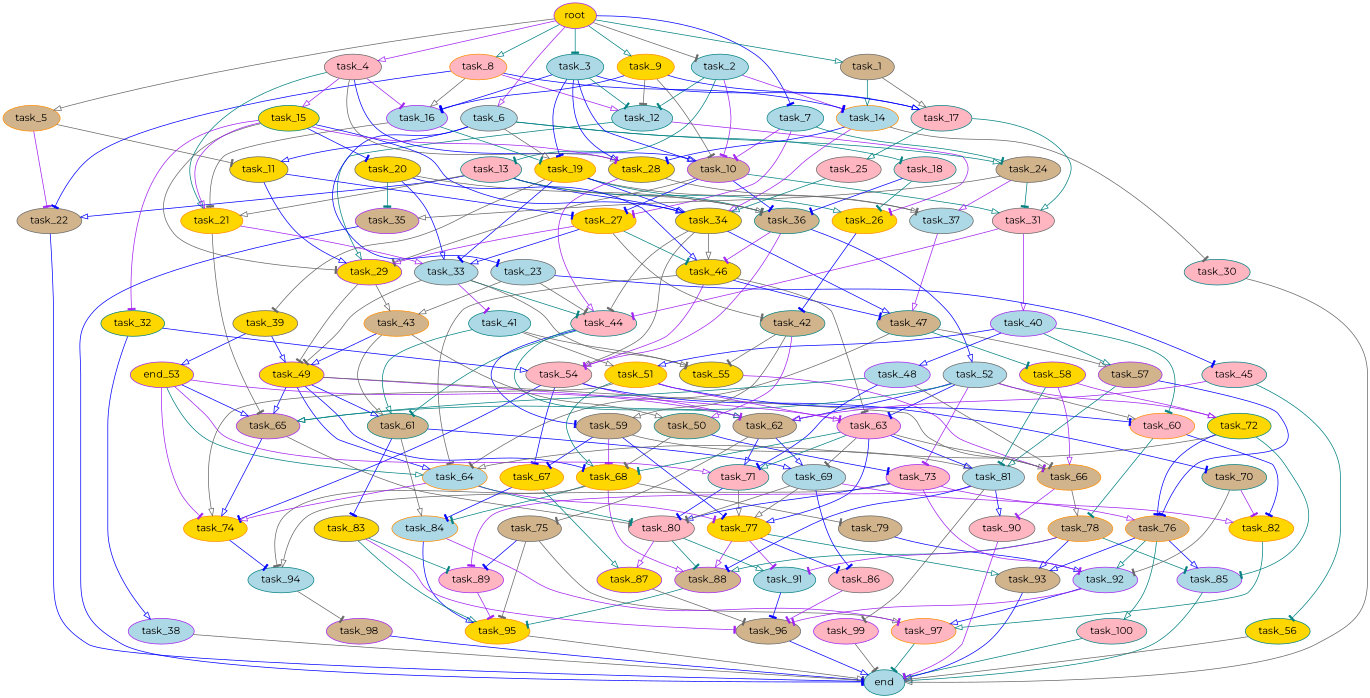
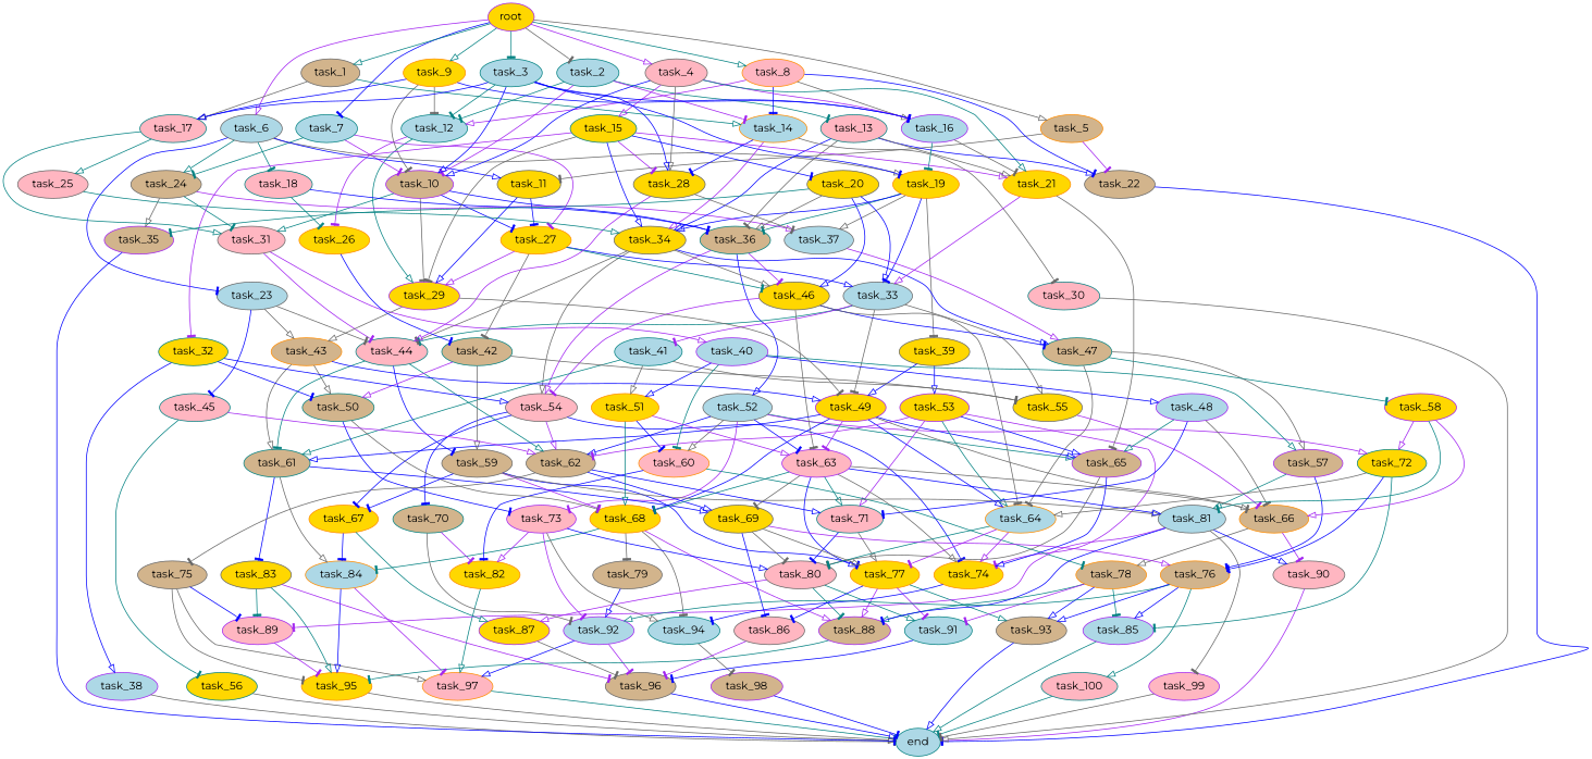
  digraph {
    fontname=Montserrat
    node [color=gray40 fillcolor=gold fontname=Montserrat style=filled]
    edge [arrowhead=tee color=blue fontname=Montserrat]
    task_75 [fillcolor=tan]
    task_95 [color=darkorange]
    task_89 [color=purple fillcolor=lightpink]
    task_97 [color=darkorange fillcolor=lightpink]
    end [color=teal fillcolor=lightblue]
    task_100 [color=teal fillcolor=lightpink]
    task_92 [color=purple fillcolor=lightblue]
    task_96 [fillcolor=tan]
    task_19 [color=darkorange]
    task_37 [fillcolor=lightblue]
    task_36 [color=teal fillcolor=tan]
    task_33 [fillcolor=lightblue]
    task_34
    task_39
    task_47 [color=teal fillcolor=tan]
    task_54 [fillcolor=lightpink]
    task_52 [fillcolor=lightblue]
    task_46
    task_44 [color=teal fillcolor=lightpink]
    task_49 [color=purple]
    task_55
    task_41 [color=teal fillcolor=lightblue]
-   task_53 [color=purple label=end_53]
+   task_53 [color=purple]
    task_68 [color=darkorange]
    task_88 [color=purple fillcolor=tan]
    task_79 [fillcolor=tan]
    task_84 [color=darkorange fillcolor=lightblue]
    task_94 [color=teal fillcolor=lightblue]
    task_98 [color=purple fillcolor=tan]
    task_71 [color=teal fillcolor=lightpink]
    task_77 [color=darkorange]
    task_80 [fillcolor=lightpink]
    task_86 [fillcolor=lightpink]
    task_93 [fillcolor=tan]
    task_91 [color=teal fillcolor=lightblue]
    task_87 [color=purple]
    task_60 [color=darkorange fillcolor=lightpink]
    task_82 [color=darkorange]
    task_78 [color=darkorange fillcolor=tan]
    task_85 [color=purple fillcolor=lightblue]
    task_73 [color=purple fillcolor=lightpink]
    task_50 [color=teal fillcolor=tan]
    task_31 [fillcolor=lightpink]
    task_40 [color=purple fillcolor=lightblue]
    task_61 [color=teal fillcolor=tan]
    task_59 [fillcolor=tan]
    task_62 [fillcolor=tan]
    task_51 [color=darkorange]
    task_48 [color=purple fillcolor=lightblue]
    task_57 [color=purple fillcolor=tan]
    task_10 [color=purple fillcolor=tan]
    task_27 [color=darkorange]
    task_29 [color=purple]
    task_42 [color=teal fillcolor=tan]
    task_43 [color=darkorange fillcolor=tan]
    task_63 [color=purple fillcolor=lightpink]
    task_65 [color=purple fillcolor=tan]
    task_64 [color=darkorange fillcolor=lightblue]
    task_66 [color=darkorange fillcolor=tan]
-   task_69 [fillcolor=lightblue]
+   task_69
    task_83
    task_81 [fillcolor=lightblue]
    task_74 [color=darkorange]
    task_90 [fillcolor=lightpink]
    task_12 [color=teal fillcolor=lightblue]
    task_26 [color=darkorange]
    task_58 [color=purple]
    task_76 [color=darkorange fillcolor=tan]
    task_67 [color=darkorange]
    root [color=purple]
    task_7 [color=teal fillcolor=lightblue]
    task_2 [color=teal fillcolor=lightblue]
    task_5 [color=darkorange fillcolor=tan]
    task_8 [color=darkorange fillcolor=lightpink]
    task_9 [color=darkorange]
    task_1 [fillcolor=tan]
    task_6 [fillcolor=lightblue]
    task_4 [fillcolor=lightpink]
    task_3 [color=teal fillcolor=lightblue]
    task_24 [fillcolor=tan]
    task_13 [color=teal fillcolor=lightpink]
    task_14 [color=darkorange fillcolor=lightblue]
    task_22 [fillcolor=tan]
    task_11
    task_16 [color=purple fillcolor=lightblue]
    task_17 [color=teal fillcolor=lightpink]
    task_23 [fillcolor=lightblue]
    task_18 [color=teal fillcolor=lightpink]
    task_21 [color=darkorange]
    task_28
    task_15 [color=teal]
    task_56 [color=teal]
    task_32 [color=teal]
    task_38 [color=purple fillcolor=lightblue]
    task_70 [color=teal fillcolor=tan]
    task_25 [fillcolor=lightpink]
    task_99 [color=purple fillcolor=lightpink]
    task_72 [color=teal]
    task_35 [color=purple fillcolor=tan]
    task_30 [color=teal fillcolor=lightpink]
    task_20
    task_45 [color=teal fillcolor=lightpink]
    task_75 -> task_95 [color=gray40]
    task_75 -> task_89
    task_75 -> task_97 [arrowhead=onormal color=gray40]
    task_95 -> end [arrowhead=onormal color=gray40]
    task_89 -> task_95 [color=purple]
    task_97 -> end [color=teal]
    task_100 -> end [color=teal]
    task_92 -> task_97 [arrowhead=onormal]
    task_92 -> task_96 [color=purple]
    task_96 -> end [arrowhead=onormal]
    task_19 -> task_37 [arrowhead=onormal color=gray40]
    task_19 -> task_36 [color=teal]
    task_19 -> task_33
    task_19 -> task_34 [arrowhead=onormal]
    task_19 -> task_39 [color=gray40]
    task_37 -> task_47 [arrowhead=onormal color=purple]
    task_36 -> task_54 [arrowhead=onormal color=purple]
    task_36 -> task_52 [arrowhead=onormal]
    task_36 -> task_46 [color=purple]
    task_33 -> task_44 [color=teal]
    task_33 -> task_49 [color=gray40]
    task_33 -> task_55 [arrowhead=onormal color=gray40]
    task_33 -> task_41 [color=purple]
    task_34 -> task_47 [arrowhead=onormal]
    task_34 -> task_54 [arrowhead=onormal color=gray40]
    task_34 -> task_46 [arrowhead=onormal color=gray40]
    task_34 -> task_44 [color=gray40]
    task_39 -> task_49 [arrowhead=onormal]
    task_39 -> task_53 [arrowhead=onormal]
    task_47 -> task_57 [arrowhead=onormal color=gray40]
    task_47 -> task_64 [color=gray40]
    task_47 -> task_58 [color=teal]
    task_54 -> task_62 [arrowhead=onormal color=purple]
    task_54 -> task_74
    task_54 -> task_67
    task_54 -> task_70
    task_52 -> task_60 [arrowhead=onormal color=gray40]
    task_52 -> task_73 [color=purple]
    task_52 -> task_62 [arrowhead=onormal]
    task_52 -> task_63
    task_52 -> task_65 [arrowhead=onormal color=teal]
    task_52 -> task_72 [arrowhead=onormal color=purple]
    task_46 -> task_47
    task_46 -> task_54 [color=purple]
    task_46 -> task_63 [color=gray40]
    task_46 -> task_64 [color=gray40]
    task_44 -> task_61 [color=teal]
    task_44 -> task_59
    task_44 -> task_62 [arrowhead=onormal color=teal]
    task_49 -> task_68
    task_49 -> task_61 [arrowhead=onormal]
    task_49 -> task_63 [color=purple]
    task_49 -> task_65 [arrowhead=onormal]
    task_49 -> task_64 [arrowhead=onormal]
    task_49 -> task_66 [color=gray40]
    task_55 -> task_66 [color=purple]
    task_41 -> task_55 [color=gray40]
    task_41 -> task_61 [arrowhead=onormal color=teal]
    task_41 -> task_51 [arrowhead=onormal color=gray40]
    task_53 -> task_71 [arrowhead=onormal color=purple]
    task_53 -> task_62 [color=purple]
    task_53 -> task_65 [arrowhead=onormal]
    task_53 -> task_64 [arrowhead=onormal color=teal]
    task_53 -> task_74 [color=purple]
    task_68 -> task_88 [arrowhead=onormal color=purple]
    task_68 -> task_79 [color=gray40]
    task_68 -> task_84 [color=teal]
    task_68 -> task_94 [color=gray40]
    task_88 -> task_95 [color=teal]
    task_79 -> task_92 [arrowhead=onormal]
    task_84 -> task_95 [arrowhead=onormal]
    task_84 -> task_97 [color=purple]
    task_94 -> task_98 [color=gray40]
    task_98 -> end
    task_71 -> task_77 [arrowhead=onormal color=gray40]
    task_71 -> task_80
    task_77 -> task_88 [arrowhead=onormal color=purple]
    task_77 -> task_86
    task_77 -> task_93 [arrowhead=onormal color=teal]
    task_77 -> task_91 [color=purple]
    task_80 -> task_88 [color=teal]
    task_80 -> task_91 [arrowhead=onormal color=teal]
    task_80 -> task_87 [arrowhead=onormal color=purple]
    task_86 -> task_96 [color=purple]
    task_93 -> end [arrowhead=onormal]
    task_91 -> task_96
    task_87 -> task_96 [color=gray40]
    task_60 -> task_82
    task_60 -> task_78 [color=teal]
    task_82 -> task_97 [arrowhead=onormal color=teal]
    task_78 -> task_88 [arrowhead=onormal color=teal]
    task_78 -> task_93 [arrowhead=onormal]
    task_78 -> task_91 [color=purple]
    task_78 -> task_85 [color=teal]
    task_85 -> end [arrowhead=onormal color=teal]
    task_73 -> task_92 [color=purple]
    task_73 -> task_94 [arrowhead=onormal color=gray40]
    task_73 -> task_80 [arrowhead=onormal]
    task_73 -> task_82 [arrowhead=onormal color=purple]
    task_50 -> task_68 [color=gray40]
    task_50 -> task_73
    task_31 -> task_44 [color=purple]
    task_31 -> task_40 [arrowhead=onormal color=purple]
    task_40 -> task_60 [color=teal]
    task_40 -> task_51 [arrowhead=onormal]
    task_40 -> task_48 [arrowhead=onormal]
    task_40 -> task_57 [arrowhead=onormal color=teal]
    task_61 -> task_84 [arrowhead=onormal color=gray40]
    task_61 -> task_69 [arrowhead=onormal]
    task_61 -> task_83
    task_59 -> task_68 [color=purple]
    task_59 -> task_77
    task_59 -> task_81 [arrowhead=onormal color=gray40]
    task_59 -> task_67
    task_62 -> task_75 [color=gray40]
    task_62 -> task_71 [arrowhead=onormal]
    task_62 -> task_69 [arrowhead=onormal]
    task_51 -> task_68 [arrowhead=onormal color=teal]
    task_51 -> task_60
    task_51 -> task_63 [arrowhead=onormal color=purple]
    task_48 -> task_71
    task_48 -> task_65 [arrowhead=onormal color=teal]
    task_48 -> task_66 [color=gray40]
    task_57 -> task_81 [arrowhead=onormal color=teal]
    task_57 -> task_76
    task_10 -> task_36
    task_10 -> task_31 [arrowhead=onormal color=teal]
    task_10 -> task_27
    task_10 -> task_29 [color=gray40]
    task_27 -> task_33 [arrowhead=onormal]
    task_27 -> task_46 [color=teal]
    task_27 -> task_29 [arrowhead=onormal color=purple]
    task_27 -> task_42 [color=gray40]
    task_29 -> task_49 [color=gray40]
    task_29 -> task_43 [arrowhead=onormal color=gray40]
    task_42 -> task_55 [color=gray40]
    task_42 -> task_50 [arrowhead=onormal color=purple]
    task_42 -> task_59 [arrowhead=onormal color=gray40]
    task_43 -> task_49 [arrowhead=onormal]
    task_43 -> task_50 [arrowhead=onormal color=gray40]
    task_43 -> task_61 [arrowhead=onormal color=gray40]
    task_63 -> task_68 [color=teal]
    task_63 -> task_71 [arrowhead=onormal color=teal]
    task_63 -> task_77 [arrowhead=onormal]
    task_63 -> task_66 [arrowhead=onormal color=gray40]
    task_63 -> task_69 [color=gray40]
    task_63 -> task_81 [arrowhead=onormal]
-   task_51 -> task_74 [arrowhead=onormal color=gray40]
+   task_63 -> task_74 [arrowhead=onormal color=gray40]
    task_65 -> task_80 [color=gray40]
    task_65 -> task_74 [arrowhead=onormal]
    task_64 -> task_77 [color=purple]
    task_64 -> task_80 [color=teal]
    task_64 -> task_74 [arrowhead=onormal color=purple]
    task_66 -> task_78 [arrowhead=onormal color=gray40]
    task_66 -> task_90 [color=purple]
    task_69 -> task_77 [arrowhead=onormal color=gray40]
    task_69 -> task_80 [color=gray40]
    task_69 -> task_86
    task_69 -> task_76 [arrowhead=onormal color=purple]
    task_83 -> task_95 [arrowhead=onormal color=teal]
    task_83 -> task_89 [color=teal]
    task_83 -> task_96 [color=purple]
    task_81 -> task_89 [color=purple]
    task_81 -> task_88
    task_81 -> task_90 [arrowhead=onormal]
    task_81 -> task_99 [color=gray40]
    task_74 -> task_94
    task_90 -> end [color=purple]
    task_12 -> task_29 [arrowhead=onormal color=teal]
    task_12 -> task_26 [color=purple]
    task_26 -> task_42
    task_58 -> task_66 [arrowhead=onormal color=purple]
    task_58 -> task_81 [color=teal]
    task_58 -> task_72 [arrowhead=onormal color=purple]
    task_76 -> task_100 [arrowhead=onormal color=teal]
    task_76 -> task_92 [arrowhead=onormal color=teal]
    task_76 -> task_93 [arrowhead=onormal]
    task_76 -> task_85 [arrowhead=onormal]
    task_67 -> task_84
    task_67 -> task_87 [arrowhead=onormal color=teal]
    root -> task_7
    root -> task_2 [color=gray40]
    root -> task_5 [arrowhead=onormal color=gray40]
    root -> task_8 [arrowhead=onormal color=teal]
    root -> task_9 [arrowhead=onormal color=teal]
    root -> task_1 [arrowhead=onormal color=teal]
    root -> task_6 [arrowhead=onormal color=purple]
    root -> task_4 [arrowhead=onormal color=purple]
    root -> task_3 [color=teal]
    task_7 -> task_10 [color=purple]
    task_7 -> task_27 [color=purple]
    task_7 -> task_24 [color=teal]
    task_2 -> task_10 [color=purple]
    task_2 -> task_12 [color=teal]
    task_2 -> task_13 [color=teal]
    task_2 -> task_14 [color=purple]
    task_5 -> task_22 [color=purple]
    task_5 -> task_11 [color=gray40]
    task_8 -> task_12 [arrowhead=onormal color=purple]
    task_8 -> task_14
    task_8 -> task_22
    task_8 -> task_16 [arrowhead=onormal color=gray40]
    task_9 -> task_10 [color=gray40]
    task_9 -> task_12 [color=gray40]
    task_9 -> task_16
    task_9 -> task_17 [arrowhead=onormal]
    task_1 -> task_14 [arrowhead=onormal color=teal]
    task_1 -> task_17 [arrowhead=onormal color=gray40]
    task_6 -> task_19 [arrowhead=onormal color=gray40]
    task_6 -> task_24 [arrowhead=onormal color=teal]
    task_6 -> task_11 [arrowhead=onormal]
    task_6 -> task_23
    task_6 -> task_18 [color=teal]
    task_4 -> task_10 [arrowhead=onormal]
    task_4 -> task_16 [color=purple]
    task_4 -> task_21 [arrowhead=onormal color=teal]
    task_4 -> task_28 [arrowhead=onormal color=gray40]
    task_4 -> task_15 [arrowhead=onormal color=purple]
    task_3 -> task_19
    task_3 -> task_10 [arrowhead=onormal]
    task_3 -> task_12 [color=teal]
    task_3 -> task_16
    task_3 -> task_17 [arrowhead=onormal]
    task_3 -> task_28 [arrowhead=onormal]
    task_24 -> task_37 [arrowhead=onormal color=purple]
    task_24 -> task_31 [color=teal]
    task_24 -> task_35 [arrowhead=onormal color=gray40]
    task_13 -> task_36 [color=gray40]
    task_13 -> task_34 [arrowhead=onormal]
-   task_13 -> task_26 [arrowhead=onormal color=teal]
    task_13 -> task_22 [arrowhead=onormal]
    task_13 -> task_21 [arrowhead=onormal color=gray40]
    task_14 -> task_34 [arrowhead=onormal color=purple]
    task_14 -> task_28
    task_14 -> task_30 [color=gray40]
    task_22 -> end
    task_11 -> task_27
    task_11 -> task_29 [arrowhead=onormal]
    task_16 -> task_19 [color=teal]
    task_16 -> task_21 [color=gray40]
    task_17 -> task_31 [arrowhead=onormal color=teal]
    task_17 -> task_25 [arrowhead=onormal color=teal]
    task_23 -> task_44 [color=gray40]
    task_23 -> task_43 [arrowhead=onormal color=gray40]
    task_23 -> task_45
    task_18 -> task_36
    task_18 -> task_26 [color=teal]
    task_21 -> task_33 [arrowhead=onormal color=purple]
    task_21 -> task_65 [color=gray40]
    task_28 -> task_37 [color=gray40]
    task_28 -> task_44 [arrowhead=onormal color=purple]
    task_15 -> task_34 [arrowhead=onormal]
    task_15 -> task_29 [color=gray40]
    task_15 -> task_21 [arrowhead=onormal color=purple]
    task_15 -> task_28 [color=purple]
    task_15 -> task_32 [color=purple]
    task_15 -> task_20
    task_56 -> end [arrowhead=onormal color=gray40]
    task_32 -> task_54 [arrowhead=onormal]
+   task_32 -> task_50
    task_32 -> task_38 [arrowhead=onormal]
    task_38 -> end [color=gray40]
    task_70 -> task_92 [color=gray40]
    task_70 -> task_82 [color=purple]
    task_25 -> task_34 [arrowhead=onormal color=teal]
    task_99 -> end [color=gray40]
    task_72 -> task_85 [color=teal]
    task_72 -> task_64 [arrowhead=onormal color=gray40]
    task_72 -> task_76
    task_35 -> end
    task_30 -> end [arrowhead=onormal color=gray40]
    task_20 -> task_36 [arrowhead=onormal color=gray40]
    task_20 -> task_33 [arrowhead=onormal]
    task_20 -> task_46 [arrowhead=onormal]
    task_20 -> task_35 [color=teal]
    task_45 -> task_62 [arrowhead=onormal color=purple]
    task_45 -> task_56 [color=teal]
  }
